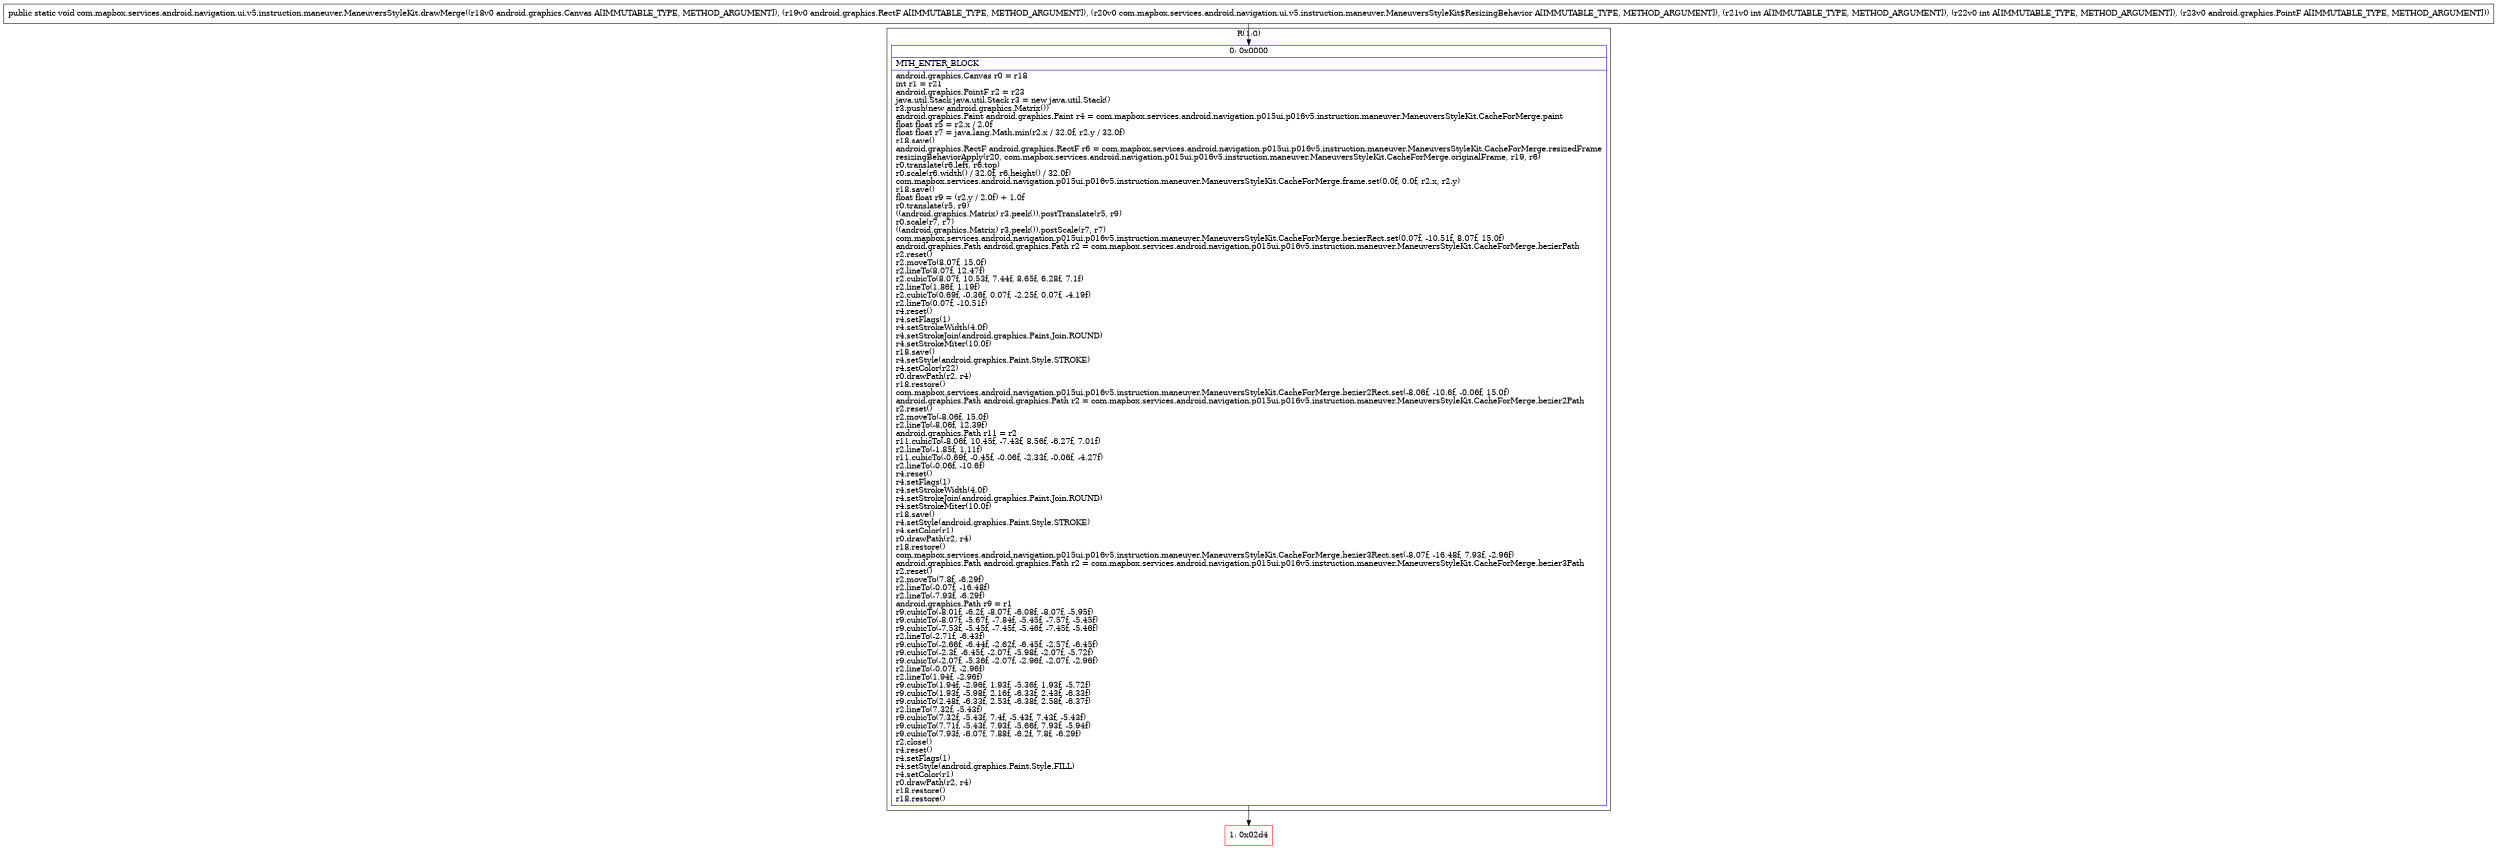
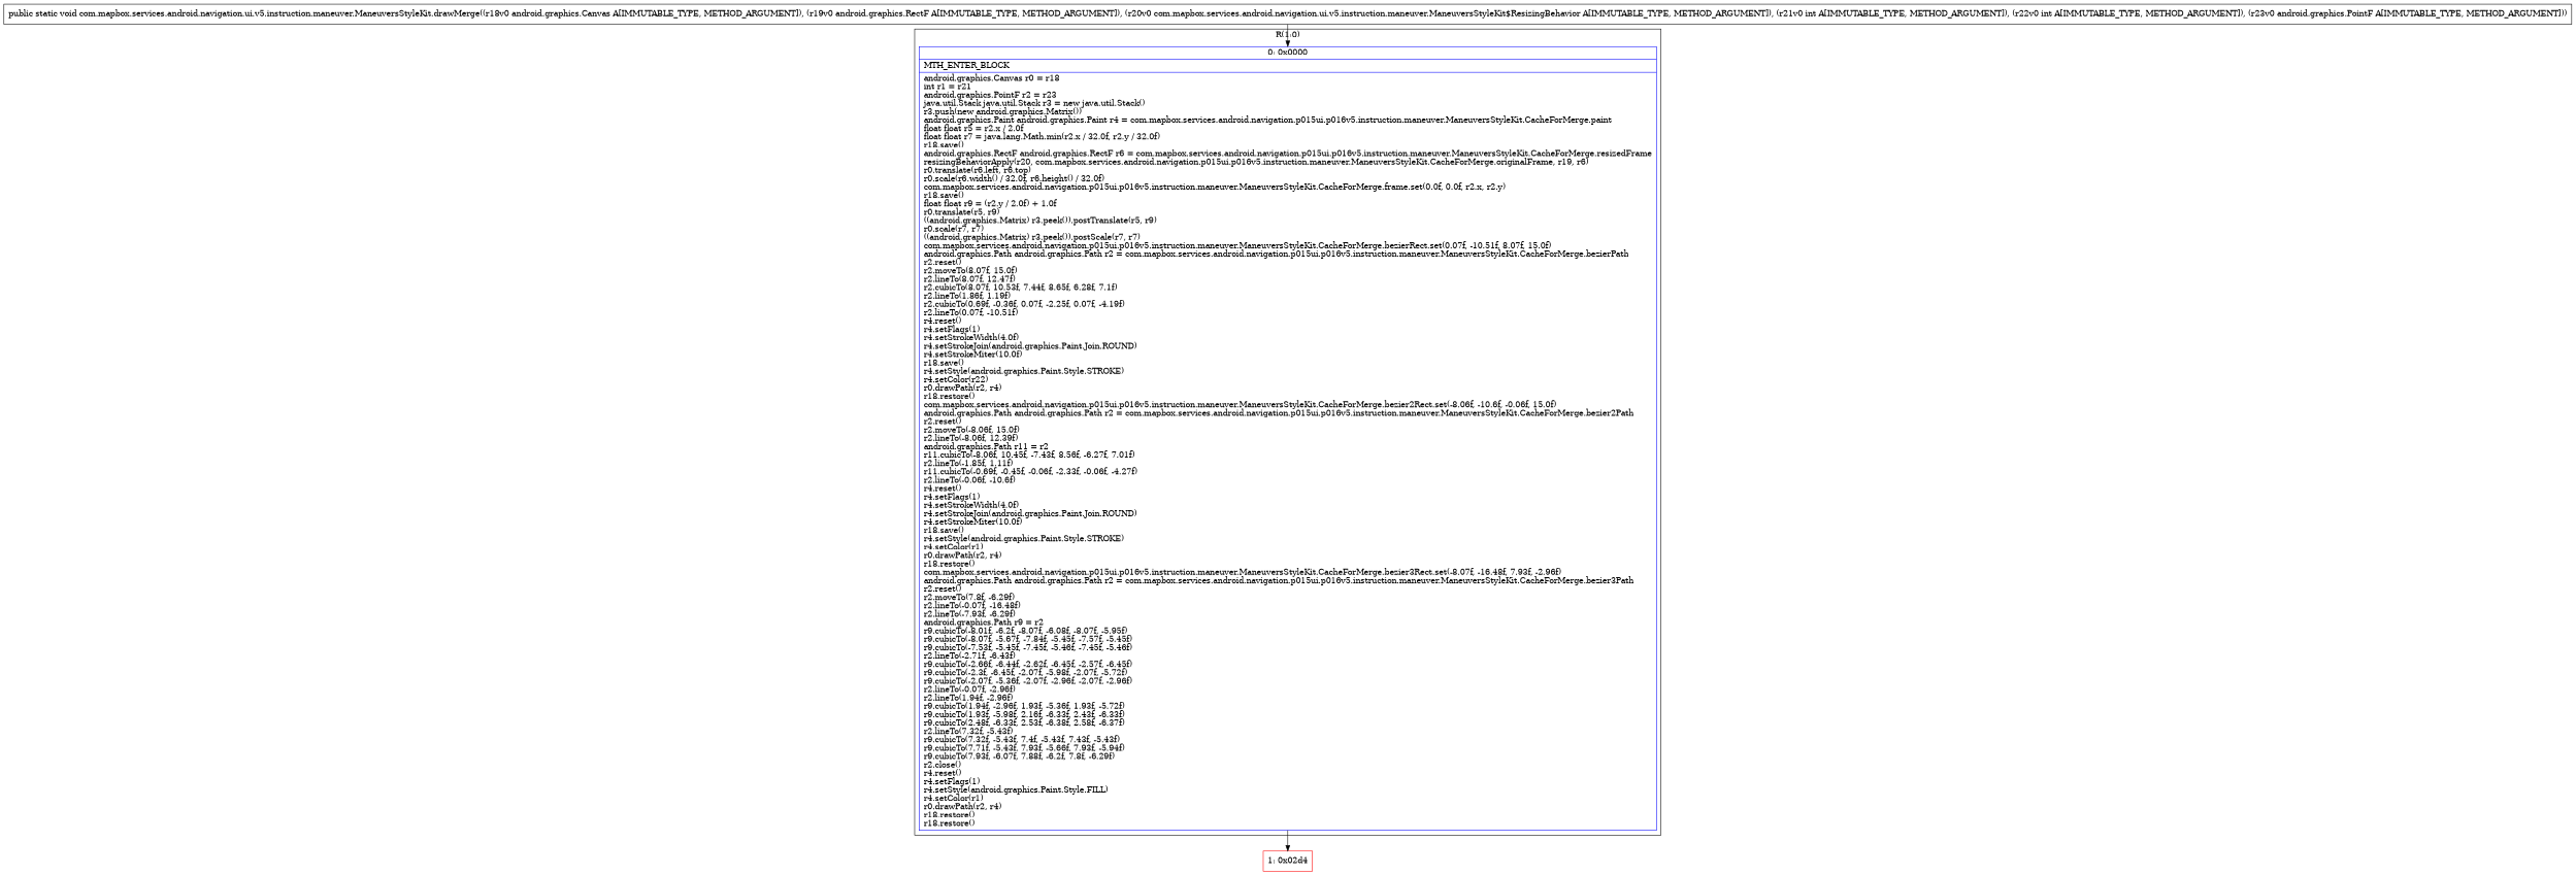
  digraph {
    node [shape=record]
-   n1 [color=blue label="{0\:\ 0x0000|MTH_ENTER_BLOCK\l|android.graphics.Canvas r0 = r18\lint r1 = r21\landroid.graphics.PointF r2 = r23\ljava.util.Stack java.util.Stack r3 = new java.util.Stack()\lr3.push(new android.graphics.Matrix())\landroid.graphics.Paint android.graphics.Paint r4 = com.mapbox.services.android.navigation.p015ui.p016v5.instruction.maneuver.ManeuversStyleKit.CacheForMerge.paint\lfloat float r5 = r2.x \/ 2.0f\lfloat float r7 = java.lang.Math.min(r2.x \/ 32.0f, r2.y \/ 32.0f)\lr18.save()\landroid.graphics.RectF android.graphics.RectF r6 = com.mapbox.services.android.navigation.p015ui.p016v5.instruction.maneuver.ManeuversStyleKit.CacheForMerge.resizedFrame\lresizingBehaviorApply(r20, com.mapbox.services.android.navigation.p015ui.p016v5.instruction.maneuver.ManeuversStyleKit.CacheForMerge.originalFrame, r19, r6)\lr0.translate(r6.left, r6.top)\lr0.scale(r6.width() \/ 32.0f, r6.height() \/ 32.0f)\lcom.mapbox.services.android.navigation.p015ui.p016v5.instruction.maneuver.ManeuversStyleKit.CacheForMerge.frame.set(0.0f, 0.0f, r2.x, r2.y)\lr18.save()\lfloat float r9 = (r2.y \/ 2.0f) + 1.0f\lr0.translate(r5, r9)\l((android.graphics.Matrix) r3.peek()).postTranslate(r5, r9)\lr0.scale(r7, r7)\l((android.graphics.Matrix) r3.peek()).postScale(r7, r7)\lcom.mapbox.services.android.navigation.p015ui.p016v5.instruction.maneuver.ManeuversStyleKit.CacheForMerge.bezierRect.set(0.07f, \-10.51f, 8.07f, 15.0f)\landroid.graphics.Path android.graphics.Path r2 = com.mapbox.services.android.navigation.p015ui.p016v5.instruction.maneuver.ManeuversStyleKit.CacheForMerge.bezierPath\lr2.reset()\lr2.moveTo(8.07f, 15.0f)\lr2.lineTo(8.07f, 12.47f)\lr2.cubicTo(8.07f, 10.53f, 7.44f, 8.65f, 6.28f, 7.1f)\lr2.lineTo(1.86f, 1.19f)\lr2.cubicTo(0.69f, \-0.36f, 0.07f, \-2.25f, 0.07f, \-4.19f)\lr2.lineTo(0.07f, \-10.51f)\lr4.reset()\lr4.setFlags(1)\lr4.setStrokeWidth(4.0f)\lr4.setStrokeJoin(android.graphics.Paint.Join.ROUND)\lr4.setStrokeMiter(10.0f)\lr18.save()\lr4.setStyle(android.graphics.Paint.Style.STROKE)\lr4.setColor(r22)\lr0.drawPath(r2, r4)\lr18.restore()\lcom.mapbox.services.android.navigation.p015ui.p016v5.instruction.maneuver.ManeuversStyleKit.CacheForMerge.bezier2Rect.set(\-8.06f, \-10.6f, \-0.06f, 15.0f)\landroid.graphics.Path android.graphics.Path r2 = com.mapbox.services.android.navigation.p015ui.p016v5.instruction.maneuver.ManeuversStyleKit.CacheForMerge.bezier2Path\lr2.reset()\lr2.moveTo(\-8.06f, 15.0f)\lr2.lineTo(\-8.06f, 12.39f)\landroid.graphics.Path r11 = r2\lr11.cubicTo(\-8.06f, 10.45f, \-7.43f, 8.56f, \-6.27f, 7.01f)\lr2.lineTo(\-1.85f, 1.11f)\lr11.cubicTo(\-0.69f, \-0.45f, \-0.06f, \-2.33f, \-0.06f, \-4.27f)\lr2.lineTo(\-0.06f, \-10.6f)\lr4.reset()\lr4.setFlags(1)\lr4.setStrokeWidth(4.0f)\lr4.setStrokeJoin(android.graphics.Paint.Join.ROUND)\lr4.setStrokeMiter(10.0f)\lr18.save()\lr4.setStyle(android.graphics.Paint.Style.STROKE)\lr4.setColor(r1)\lr0.drawPath(r2, r4)\lr18.restore()\lcom.mapbox.services.android.navigation.p015ui.p016v5.instruction.maneuver.ManeuversStyleKit.CacheForMerge.bezier3Rect.set(\-8.07f, \-16.48f, 7.93f, \-2.96f)\landroid.graphics.Path android.graphics.Path r2 = com.mapbox.services.android.navigation.p015ui.p016v5.instruction.maneuver.ManeuversStyleKit.CacheForMerge.bezier3Path\lr2.reset()\lr2.moveTo(7.8f, \-6.29f)\lr2.lineTo(\-0.07f, \-16.48f)\lr2.lineTo(\-7.93f, \-6.29f)\landroid.graphics.Path r9 = r1\lr9.cubicTo(\-8.01f, \-6.2f, \-8.07f, \-6.08f, \-8.07f, \-5.95f)\lr9.cubicTo(\-8.07f, \-5.67f, \-7.84f, \-5.45f, \-7.57f, \-5.45f)\lr9.cubicTo(\-7.53f, \-5.45f, \-7.45f, \-5.46f, \-7.45f, \-5.46f)\lr2.lineTo(\-2.71f, \-6.43f)\lr9.cubicTo(\-2.66f, \-6.44f, \-2.62f, \-6.45f, \-2.57f, \-6.45f)\lr9.cubicTo(\-2.3f, \-6.45f, \-2.07f, \-5.98f, \-2.07f, \-5.72f)\lr9.cubicTo(\-2.07f, \-5.36f, \-2.07f, \-2.96f, \-2.07f, \-2.96f)\lr2.lineTo(\-0.07f, \-2.96f)\lr2.lineTo(1.94f, \-2.96f)\lr9.cubicTo(1.94f, \-2.96f, 1.93f, \-5.36f, 1.93f, \-5.72f)\lr9.cubicTo(1.93f, \-5.98f, 2.16f, \-6.33f, 2.43f, \-6.33f)\lr9.cubicTo(2.48f, \-6.33f, 2.53f, \-6.38f, 2.58f, \-6.37f)\lr2.lineTo(7.32f, \-5.43f)\lr9.cubicTo(7.32f, \-5.43f, 7.4f, \-5.43f, 7.43f, \-5.43f)\lr9.cubicTo(7.71f, \-5.43f, 7.93f, \-5.66f, 7.93f, \-5.94f)\lr9.cubicTo(7.93f, \-6.07f, 7.88f, \-6.2f, 7.8f, \-6.29f)\lr2.close()\lr4.reset()\lr4.setFlags(1)\lr4.setStyle(android.graphics.Paint.Style.FILL)\lr4.setColor(r1)\lr0.drawPath(r2, r4)\lr18.restore()\lr18.restore()\l}"]
+   n1 [color=blue label="{0\:\ 0x0000|MTH_ENTER_BLOCK\l|android.graphics.Canvas r0 = r18\lint r1 = r21\landroid.graphics.PointF r2 = r23\ljava.util.Stack java.util.Stack r3 = new java.util.Stack()\lr3.push(new android.graphics.Matrix())\landroid.graphics.Paint android.graphics.Paint r4 = com.mapbox.services.android.navigation.p015ui.p016v5.instruction.maneuver.ManeuversStyleKit.CacheForMerge.paint\lfloat float r5 = r2.x \/ 2.0f\lfloat float r7 = java.lang.Math.min(r2.x \/ 32.0f, r2.y \/ 32.0f)\lr18.save()\landroid.graphics.RectF android.graphics.RectF r6 = com.mapbox.services.android.navigation.p015ui.p016v5.instruction.maneuver.ManeuversStyleKit.CacheForMerge.resizedFrame\lresizingBehaviorApply(r20, com.mapbox.services.android.navigation.p015ui.p016v5.instruction.maneuver.ManeuversStyleKit.CacheForMerge.originalFrame, r19, r6)\lr0.translate(r6.left, r6.top)\lr0.scale(r6.width() \/ 32.0f, r6.height() \/ 32.0f)\lcom.mapbox.services.android.navigation.p015ui.p016v5.instruction.maneuver.ManeuversStyleKit.CacheForMerge.frame.set(0.0f, 0.0f, r2.x, r2.y)\lr18.save()\lfloat float r9 = (r2.y \/ 2.0f) + 1.0f\lr0.translate(r5, r9)\l((android.graphics.Matrix) r3.peek()).postTranslate(r5, r9)\lr0.scale(r7, r7)\l((android.graphics.Matrix) r3.peek()).postScale(r7, r7)\lcom.mapbox.services.android.navigation.p015ui.p016v5.instruction.maneuver.ManeuversStyleKit.CacheForMerge.bezierRect.set(0.07f, \-10.51f, 8.07f, 15.0f)\landroid.graphics.Path android.graphics.Path r2 = com.mapbox.services.android.navigation.p015ui.p016v5.instruction.maneuver.ManeuversStyleKit.CacheForMerge.bezierPath\lr2.reset()\lr2.moveTo(8.07f, 15.0f)\lr2.lineTo(8.07f, 12.47f)\lr2.cubicTo(8.07f, 10.53f, 7.44f, 8.65f, 6.28f, 7.1f)\lr2.lineTo(1.86f, 1.19f)\lr2.cubicTo(0.69f, \-0.36f, 0.07f, \-2.25f, 0.07f, \-4.19f)\lr2.lineTo(0.07f, \-10.51f)\lr4.reset()\lr4.setFlags(1)\lr4.setStrokeWidth(4.0f)\lr4.setStrokeJoin(android.graphics.Paint.Join.ROUND)\lr4.setStrokeMiter(10.0f)\lr18.save()\lr4.setStyle(android.graphics.Paint.Style.STROKE)\lr4.setColor(r22)\lr0.drawPath(r2, r4)\lr18.restore()\lcom.mapbox.services.android.navigation.p015ui.p016v5.instruction.maneuver.ManeuversStyleKit.CacheForMerge.bezier2Rect.set(\-8.06f, \-10.6f, \-0.06f, 15.0f)\landroid.graphics.Path android.graphics.Path r2 = com.mapbox.services.android.navigation.p015ui.p016v5.instruction.maneuver.ManeuversStyleKit.CacheForMerge.bezier2Path\lr2.reset()\lr2.moveTo(\-8.06f, 15.0f)\lr2.lineTo(\-8.06f, 12.39f)\landroid.graphics.Path r11 = r2\lr11.cubicTo(\-8.06f, 10.45f, \-7.43f, 8.56f, \-6.27f, 7.01f)\lr2.lineTo(\-1.85f, 1.11f)\lr11.cubicTo(\-0.69f, \-0.45f, \-0.06f, \-2.33f, \-0.06f, \-4.27f)\lr2.lineTo(\-0.06f, \-10.6f)\lr4.reset()\lr4.setFlags(1)\lr4.setStrokeWidth(4.0f)\lr4.setStrokeJoin(android.graphics.Paint.Join.ROUND)\lr4.setStrokeMiter(10.0f)\lr18.save()\lr4.setStyle(android.graphics.Paint.Style.STROKE)\lr4.setColor(r1)\lr0.drawPath(r2, r4)\lr18.restore()\lcom.mapbox.services.android.navigation.p015ui.p016v5.instruction.maneuver.ManeuversStyleKit.CacheForMerge.bezier3Rect.set(\-8.07f, \-16.48f, 7.93f, \-2.96f)\landroid.graphics.Path android.graphics.Path r2 = com.mapbox.services.android.navigation.p015ui.p016v5.instruction.maneuver.ManeuversStyleKit.CacheForMerge.bezier3Path\lr2.reset()\lr2.moveTo(7.8f, \-6.29f)\lr2.lineTo(\-0.07f, \-16.48f)\lr2.lineTo(\-7.93f, \-6.29f)\landroid.graphics.Path r9 = r2\lr9.cubicTo(\-8.01f, \-6.2f, \-8.07f, \-6.08f, \-8.07f, \-5.95f)\lr9.cubicTo(\-8.07f, \-5.67f, \-7.84f, \-5.45f, \-7.57f, \-5.45f)\lr9.cubicTo(\-7.53f, \-5.45f, \-7.45f, \-5.46f, \-7.45f, \-5.46f)\lr2.lineTo(\-2.71f, \-6.43f)\lr9.cubicTo(\-2.66f, \-6.44f, \-2.62f, \-6.45f, \-2.57f, \-6.45f)\lr9.cubicTo(\-2.3f, \-6.45f, \-2.07f, \-5.98f, \-2.07f, \-5.72f)\lr9.cubicTo(\-2.07f, \-5.36f, \-2.07f, \-2.96f, \-2.07f, \-2.96f)\lr2.lineTo(\-0.07f, \-2.96f)\lr2.lineTo(1.94f, \-2.96f)\lr9.cubicTo(1.94f, \-2.96f, 1.93f, \-5.36f, 1.93f, \-5.72f)\lr9.cubicTo(1.93f, \-5.98f, 2.16f, \-6.33f, 2.43f, \-6.33f)\lr9.cubicTo(2.48f, \-6.33f, 2.53f, \-6.38f, 2.58f, \-6.37f)\lr2.lineTo(7.32f, \-5.43f)\lr9.cubicTo(7.32f, \-5.43f, 7.4f, \-5.43f, 7.43f, \-5.43f)\lr9.cubicTo(7.71f, \-5.43f, 7.93f, \-5.66f, 7.93f, \-5.94f)\lr9.cubicTo(7.93f, \-6.07f, 7.88f, \-6.2f, 7.8f, \-6.29f)\lr2.close()\lr4.reset()\lr4.setFlags(1)\lr4.setStyle(android.graphics.Paint.Style.FILL)\lr4.setColor(r1)\lr0.drawPath(r2, r4)\lr18.restore()\lr18.restore()\l}"]
    n2 [color=red label="{1\:\ 0x02d4}"]
    n3 [label="{public static void com.mapbox.services.android.navigation.ui.v5.instruction.maneuver.ManeuversStyleKit.drawMerge((r18v0 android.graphics.Canvas A[IMMUTABLE_TYPE, METHOD_ARGUMENT]), (r19v0 android.graphics.RectF A[IMMUTABLE_TYPE, METHOD_ARGUMENT]), (r20v0 com.mapbox.services.android.navigation.ui.v5.instruction.maneuver.ManeuversStyleKit$ResizingBehavior A[IMMUTABLE_TYPE, METHOD_ARGUMENT]), (r21v0 int A[IMMUTABLE_TYPE, METHOD_ARGUMENT]), (r22v0 int A[IMMUTABLE_TYPE, METHOD_ARGUMENT]), (r23v0 android.graphics.PointF A[IMMUTABLE_TYPE, METHOD_ARGUMENT])) }"]
    subgraph cluster_1 {
      label="R(1:0)"
      n1
    }
    n1 -> n2
    n3 -> n1
  }
